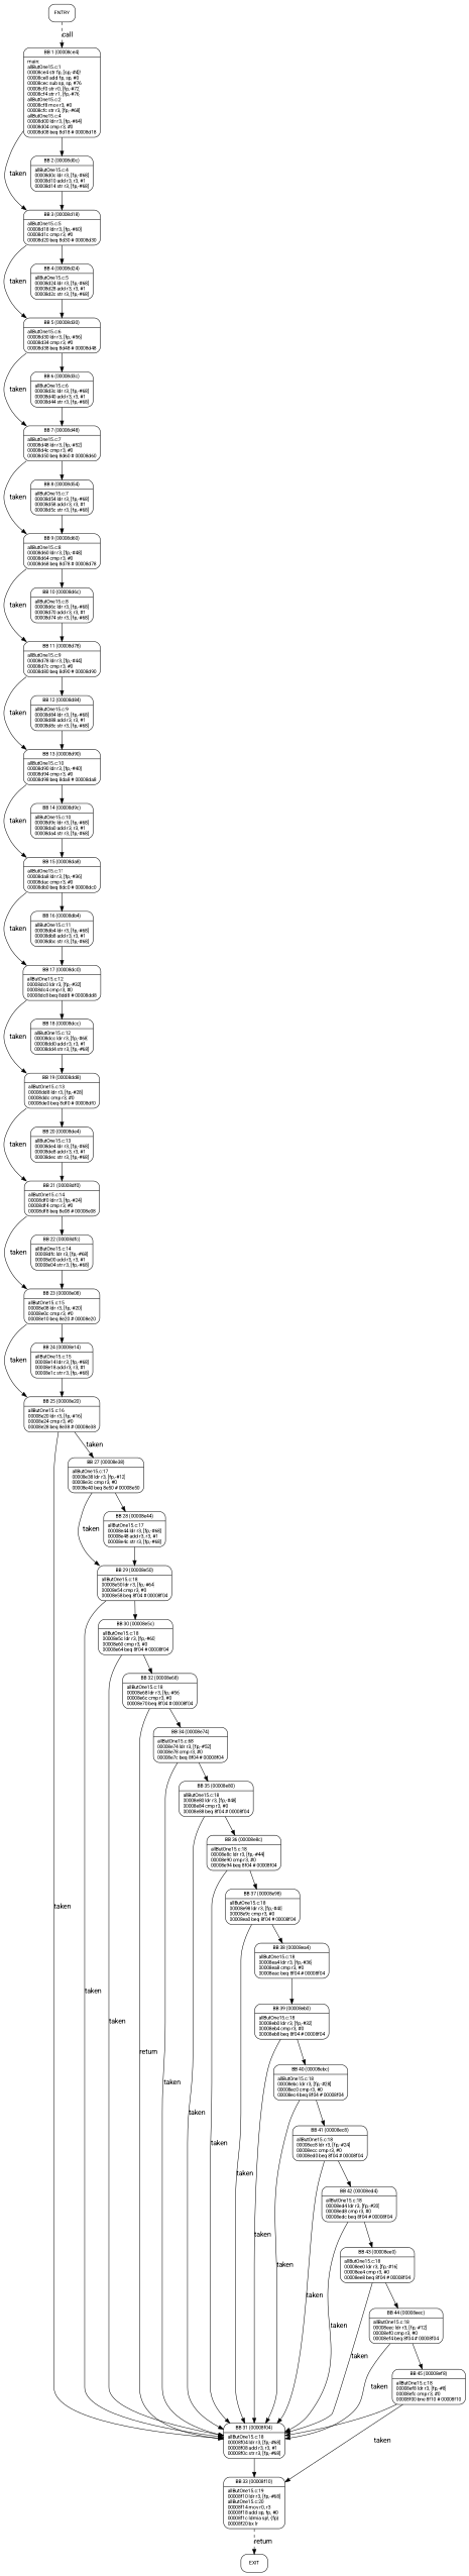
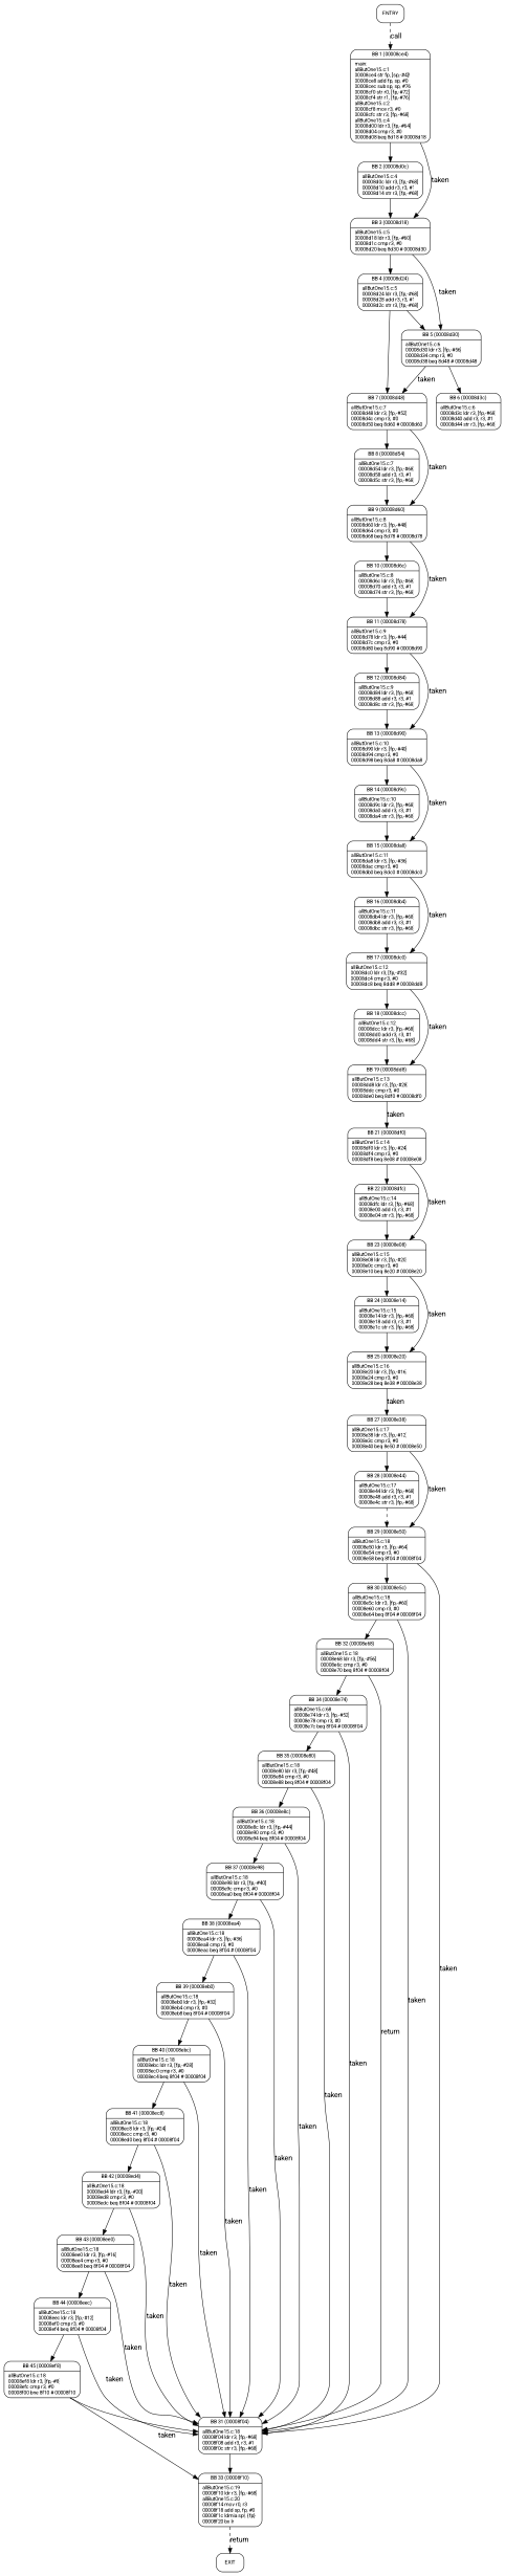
  digraph {
    fontname=Roboto
    node [fontname=Roboto fontsize=10 labeljust=l shape=Mrecord]
    edge [fontname=Roboto weight=4]
    n1 [label=ENTRY]
    n2 [label="{BB 1 (00008ce4) | main:\lallButOne15.c:1\l00008ce4    str fp, [sp,-#4]!\l00008ce8    add fp, sp, #0\l00008cec    sub sp, sp, #76\l00008cf0    str r0, [fp,-#72]\l00008cf4    str r1, [fp,-#76]\lallButOne15.c:2\l00008cf8    mov r3, #0\l00008cfc    str r3, [fp,-#68]\lallButOne15.c:4\l00008d00    ldr r3, [fp,-#64]\l00008d04    cmp r3, #0\l00008d08    beq 8d18    # 00008d18\l }"]
    n3 [label="{BB 2 (00008d0c) | allButOne15.c:4\l00008d0c    ldr r3, [fp,-#68]\l00008d10    add r3, r3, #1\l00008d14    str r3, [fp,-#68]\l }"]
    n4 [label="{BB 3 (00008d18) | allButOne15.c:5\l00008d18    ldr r3, [fp,-#60]\l00008d1c    cmp r3, #0\l00008d20    beq 8d30    # 00008d30\l }"]
    n5 [label="{BB 4 (00008d24) | allButOne15.c:5\l00008d24    ldr r3, [fp,-#68]\l00008d28    add r3, r3, #1\l00008d2c    str r3, [fp,-#68]\l }"]
    n6 [label="{BB 5 (00008d30) | allButOne15.c:6\l00008d30    ldr r3, [fp,-#56]\l00008d34    cmp r3, #0\l00008d38    beq 8d48    # 00008d48\l }"]
    n7 [label="{BB 6 (00008d3c) | allButOne15.c:6\l00008d3c    ldr r3, [fp,-#68]\l00008d40    add r3, r3, #1\l00008d44    str r3, [fp,-#68]\l }"]
    n8 [label="{BB 7 (00008d48) | allButOne15.c:7\l00008d48    ldr r3, [fp,-#52]\l00008d4c    cmp r3, #0\l00008d50    beq 8d60    # 00008d60\l }"]
    n9 [label="{BB 8 (00008d54) | allButOne15.c:7\l00008d54    ldr r3, [fp,-#68]\l00008d58    add r3, r3, #1\l00008d5c    str r3, [fp,-#68]\l }"]
    n10 [label="{BB 9 (00008d60) | allButOne15.c:8\l00008d60    ldr r3, [fp,-#48]\l00008d64    cmp r3, #0\l00008d68    beq 8d78    # 00008d78\l }"]
    n11 [label="{BB 10 (00008d6c) | allButOne15.c:8\l00008d6c    ldr r3, [fp,-#68]\l00008d70    add r3, r3, #1\l00008d74    str r3, [fp,-#68]\l }"]
    n12 [label="{BB 11 (00008d78) | allButOne15.c:9\l00008d78    ldr r3, [fp,-#44]\l00008d7c    cmp r3, #0\l00008d80    beq 8d90    # 00008d90\l }"]
    n13 [label="{BB 12 (00008d84) | allButOne15.c:9\l00008d84    ldr r3, [fp,-#68]\l00008d88    add r3, r3, #1\l00008d8c    str r3, [fp,-#68]\l }"]
    n14 [label="{BB 13 (00008d90) | allButOne15.c:10\l00008d90    ldr r3, [fp,-#40]\l00008d94    cmp r3, #0\l00008d98    beq 8da8    # 00008da8\l }"]
    n15 [label="{BB 14 (00008d9c) | allButOne15.c:10\l00008d9c    ldr r3, [fp,-#68]\l00008da0    add r3, r3, #1\l00008da4    str r3, [fp,-#68]\l }"]
    n16 [label="{BB 15 (00008da8) | allButOne15.c:11\l00008da8    ldr r3, [fp,-#36]\l00008dac    cmp r3, #0\l00008db0    beq 8dc0    # 00008dc0\l }"]
    n17 [label="{BB 16 (00008db4) | allButOne15.c:11\l00008db4    ldr r3, [fp,-#68]\l00008db8    add r3, r3, #1\l00008dbc    str r3, [fp,-#68]\l }"]
    n18 [label="{BB 17 (00008dc0) | allButOne15.c:12\l00008dc0    ldr r3, [fp,-#32]\l00008dc4    cmp r3, #0\l00008dc8    beq 8dd8    # 00008dd8\l }"]
    n19 [label="{BB 18 (00008dcc) | allButOne15.c:12\l00008dcc    ldr r3, [fp,-#68]\l00008dd0    add r3, r3, #1\l00008dd4    str r3, [fp,-#68]\l }"]
    n20 [label="{BB 19 (00008dd8) | allButOne15.c:13\l00008dd8    ldr r3, [fp,-#28]\l00008ddc    cmp r3, #0\l00008de0    beq 8df0    # 00008df0\l }"]
-   n21 [label="{BB 20 (00008de4) | allButOne15.c:13\l00008de4    ldr r3, [fp,-#68]\l00008de8    add r3, r3, #1\l00008dec    str r3, [fp,-#68]\l }"]
    n22 [label="{BB 21 (00008df0) | allButOne15.c:14\l00008df0    ldr r3, [fp,-#24]\l00008df4    cmp r3, #0\l00008df8    beq 8e08    # 00008e08\l }"]
    n23 [label="{BB 22 (00008dfc) | allButOne15.c:14\l00008dfc    ldr r3, [fp,-#68]\l00008e00    add r3, r3, #1\l00008e04    str r3, [fp,-#68]\l }"]
    n24 [label="{BB 23 (00008e08) | allButOne15.c:15\l00008e08    ldr r3, [fp,-#20]\l00008e0c    cmp r3, #0\l00008e10    beq 8e20    # 00008e20\l }"]
    n25 [label="{BB 24 (00008e14) | allButOne15.c:15\l00008e14    ldr r3, [fp,-#68]\l00008e18    add r3, r3, #1\l00008e1c    str r3, [fp,-#68]\l }"]
    n26 [label="{BB 25 (00008e20) | allButOne15.c:16\l00008e20    ldr r3, [fp,-#16]\l00008e24    cmp r3, #0\l00008e28    beq 8e38    # 00008e38\l }"]
    n27 [label="{BB 27 (00008e38) | allButOne15.c:17\l00008e38    ldr r3, [fp,-#12]\l00008e3c    cmp r3, #0\l00008e40    beq 8e50    # 00008e50\l }"]
    n28 [label="{BB 28 (00008e44) | allButOne15.c:17\l00008e44    ldr r3, [fp,-#68]\l00008e48    add r3, r3, #1\l00008e4c    str r3, [fp,-#68]\l }"]
    n29 [label="{BB 29 (00008e50) | allButOne15.c:18\l00008e50    ldr r3, [fp,-#64]\l00008e54    cmp r3, #0\l00008e58    beq 8f04    # 00008f04\l }"]
    n30 [label="{BB 30 (00008e5c) | allButOne15.c:18\l00008e5c    ldr r3, [fp,-#60]\l00008e60    cmp r3, #0\l00008e64    beq 8f04    # 00008f04\l }"]
    n31 [label="{BB 31 (00008f04) | allButOne15.c:18\l00008f04    ldr r3, [fp,-#68]\l00008f08    add r3, r3, #1\l00008f0c    str r3, [fp,-#68]\l }"]
    n32 [label="{BB 32 (00008e68) | allButOne15.c:18\l00008e68    ldr r3, [fp,-#56]\l00008e6c    cmp r3, #0\l00008e70    beq 8f04    # 00008f04\l }"]
    n33 [label="{BB 33 (00008f10) | allButOne15.c:19\l00008f10    ldr r3, [fp,-#68]\lallButOne15.c:20\l00008f14    mov r0, r3\l00008f18    add sp, fp, #0\l00008f1c    ldmia sp!, \{fp\}\l00008f20    bx lr\l }"]
    n34 [label="{BB 34 (00008e74) | allButOne15.c:68\l00008e74    ldr r3, [fp,-#52]\l00008e78    cmp r3, #0\l00008e7c    beq 8f04    # 00008f04\l }"]
    n35 [label=EXIT]
    n36 [label="{BB 35 (00008e80) | allButOne15.c:18\l00008e80    ldr r3, [fp,-#48]\l00008e84    cmp r3, #0\l00008e88    beq 8f04    # 00008f04\l }"]
    n37 [label="{BB 36 (00008e8c) | allButOne15.c:18\l00008e8c    ldr r3, [fp,-#44]\l00008e90    cmp r3, #0\l00008e94    beq 8f04    # 00008f04\l }"]
    n38 [label="{BB 37 (00008e98) | allButOne15.c:18\l00008e98    ldr r3, [fp,-#40]\l00008e9c    cmp r3, #0\l00008ea0    beq 8f04    # 00008f04\l }"]
    n39 [label="{BB 38 (00008ea4) | allButOne15.c:18\l00008ea4    ldr r3, [fp,-#36]\l00008ea8    cmp r3, #0\l00008eac    beq 8f04    # 00008f04\l }"]
    n40 [label="{BB 39 (00008eb0) | allButOne15.c:18\l00008eb0    ldr r3, [fp,-#32]\l00008eb4    cmp r3, #0\l00008eb8    beq 8f04    # 00008f04\l }"]
    n41 [label="{BB 40 (00008ebc) | allButOne15.c:18\l00008ebc    ldr r3, [fp,-#28]\l00008ec0    cmp r3, #0\l00008ec4    beq 8f04    # 00008f04\l }"]
    n42 [label="{BB 41 (00008ec8) | allButOne15.c:18\l00008ec8    ldr r3, [fp,-#24]\l00008ecc    cmp r3, #0\l00008ed0    beq 8f04    # 00008f04\l }"]
    n43 [label="{BB 42 (00008ed4) | allButOne15.c:18\l00008ed4    ldr r3, [fp,-#20]\l00008ed8    cmp r3, #0\l00008edc    beq 8f04    # 00008f04\l }"]
    n44 [label="{BB 43 (00008ee0) | allButOne15.c:18\l00008ee0    ldr r3, [fp,-#16]\l00008ee4    cmp r3, #0\l00008ee8    beq 8f04    # 00008f04\l }"]
    n45 [label="{BB 44 (00008eec) | allButOne15.c:18\l00008eec    ldr r3, [fp,-#12]\l00008ef0    cmp r3, #0\l00008ef4    beq 8f04    # 00008f04\l }"]
    n46 [label="{BB 45 (00008ef8) | allButOne15.c:18\l00008ef8    ldr r3, [fp,-#8]\l00008efc    cmp r3, #0\l00008f00    bne 8f10    # 00008f10\l }"]
    n1 -> n2 [label=call style=dashed weight=2]
    n2 -> n3
    n2 -> n4 [label=taken weight=3]
    n3 -> n4
    n4 -> n5
    n4 -> n6 [label=taken weight=3]
    n5 -> n6
    n6 -> n7
    n6 -> n8 [label=taken weight=3]
-   n7 -> n8
+   n5 -> n8
    n8 -> n9
    n8 -> n10 [label=taken weight=3]
    n9 -> n10
    n10 -> n11
    n10 -> n12 [label=taken weight=3]
    n11 -> n12
    n12 -> n13
    n12 -> n14 [label=taken weight=3]
    n13 -> n14
    n14 -> n15
    n14 -> n16 [label=taken weight=3]
    n15 -> n16
    n16 -> n17
    n16 -> n18 [label=taken weight=3]
    n17 -> n18
    n18 -> n19
    n18 -> n20 [label=taken weight=3]
    n19 -> n20
-   n20 -> n21
    n20 -> n22 [label=taken weight=3]
-   n21 -> n22
    n22 -> n23
    n22 -> n24 [label=taken weight=3]
    n23 -> n24
    n24 -> n25
    n24 -> n26 [label=taken weight=3]
    n25 -> n26
    n26 -> n27 [label=taken weight=3]
    n27 -> n28
    n27 -> n29 [label=taken weight=3]
-   n28 -> n29
+   n28 -> n29 [style=dashed]
    n29 -> n30
    n29 -> n31 [label=taken weight=3]
    n30 -> n31 [label=taken weight=3]
    n30 -> n32
    n31 -> n33
    n32 -> n31 [label=return weight=3]
    n32 -> n34
    n33 -> n35 [label=return style=dashed weight=2]
    n34 -> n31 [label=taken weight=3]
    n34 -> n36
    n36 -> n31 [label=taken weight=3]
    n36 -> n37
    n37 -> n31 [label=taken weight=3]
    n37 -> n38
    n38 -> n31 [label=taken weight=3]
    n38 -> n39
-   n26 -> n31 [label=taken weight=3]
+   n39 -> n31 [label=taken weight=3]
    n39 -> n40
    n40 -> n31 [label=taken weight=3]
    n40 -> n41
    n41 -> n31 [label=taken weight=3]
    n41 -> n42
    n42 -> n31 [label=taken weight=3]
    n42 -> n43
    n43 -> n31 [label=taken weight=3]
    n43 -> n44
    n44 -> n31 [label=taken weight=3]
    n44 -> n45
    n45 -> n31 [label=taken weight=3]
    n45 -> n46
    n46 -> n31
    n46 -> n33 [label=taken weight=3]
  }
